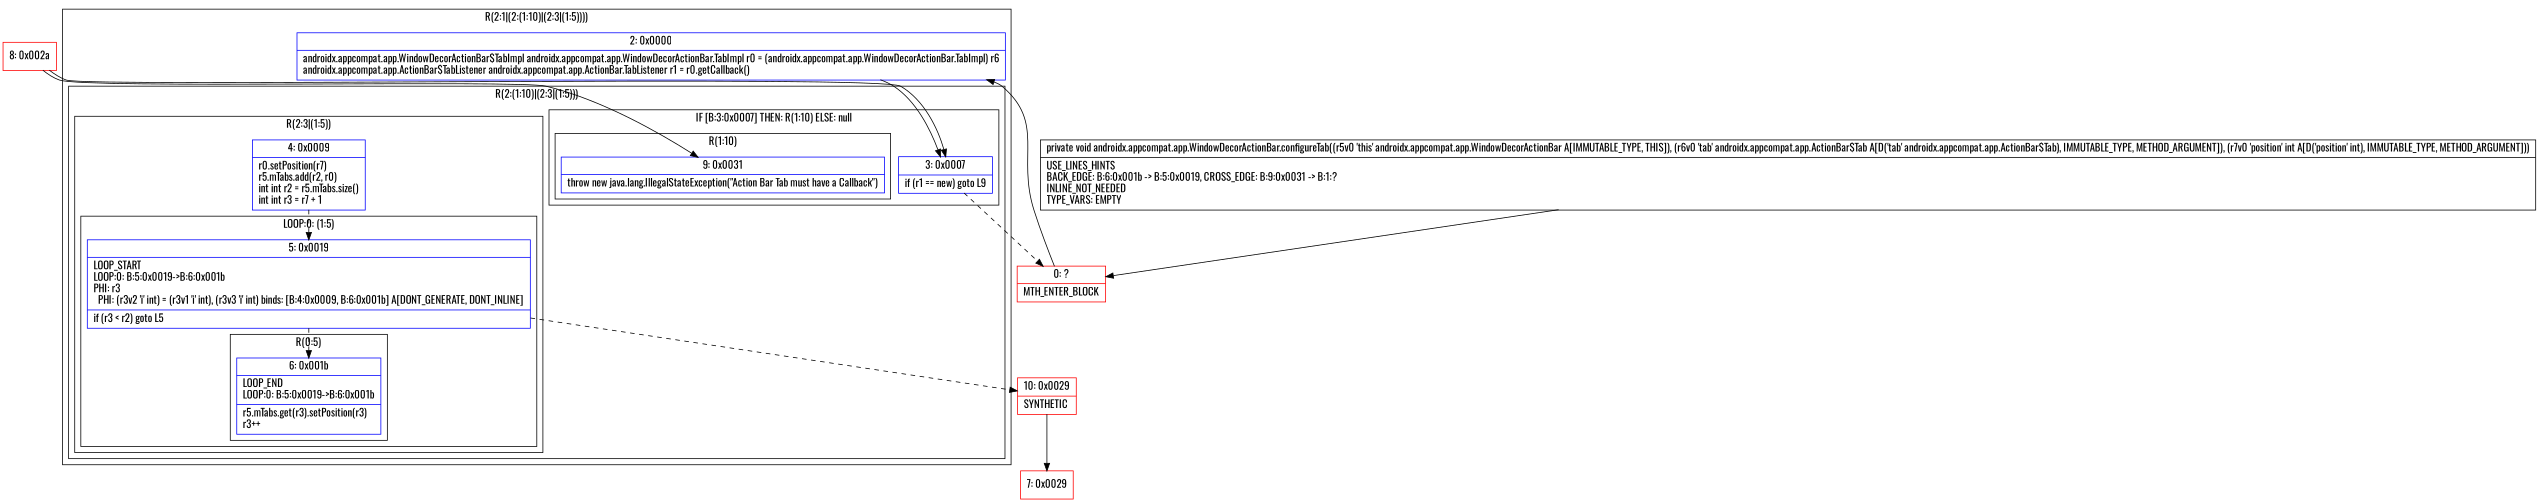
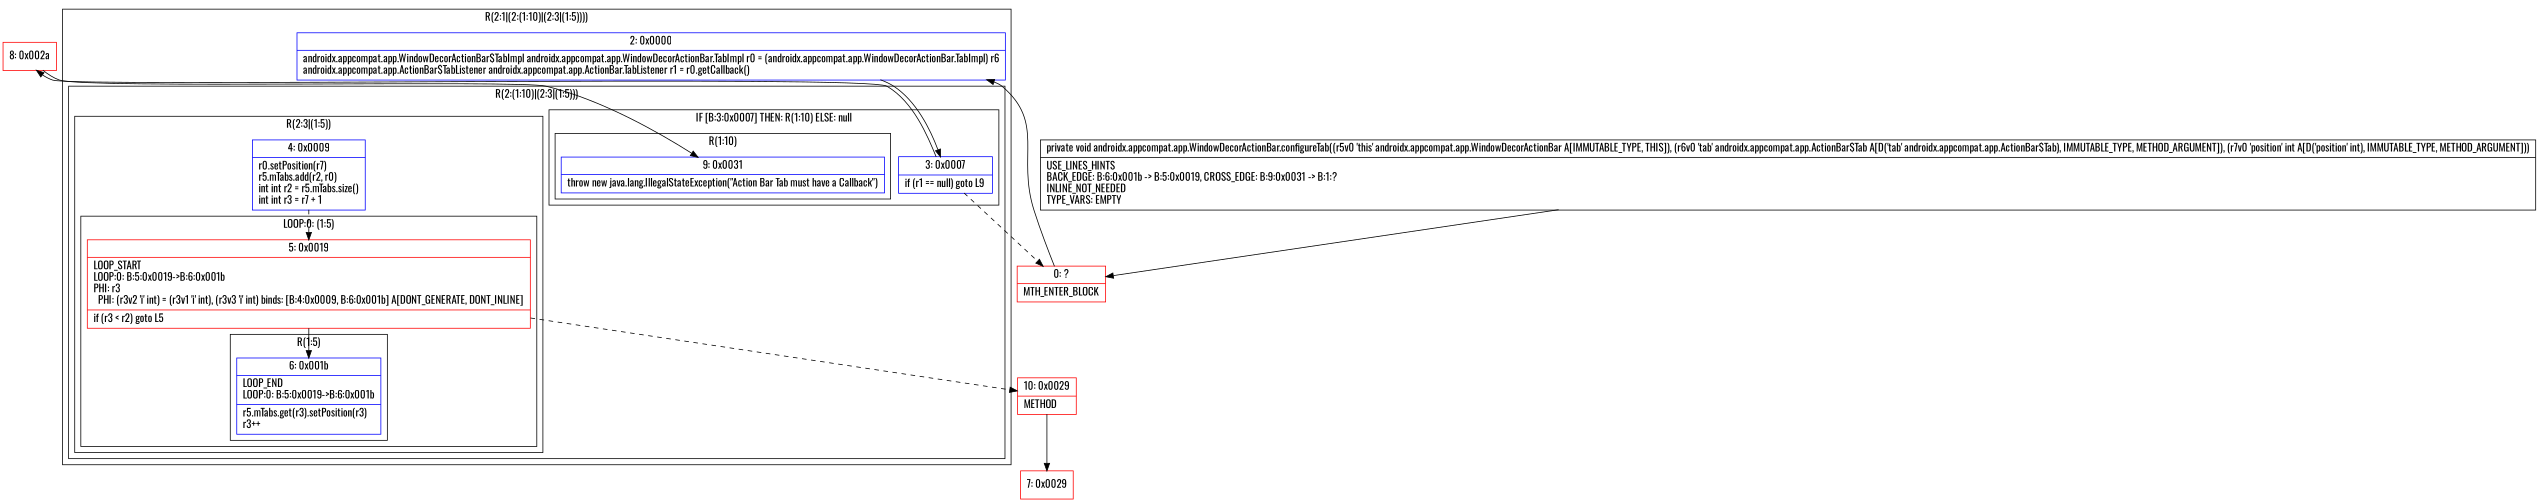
  digraph {
    fontname=Oswald
    node [color=blue fontname=Oswald shape=record]
    edge [fontname=Oswald]
    n1 [label="{9\:\ 0x0031|throw new java.lang.IllegalStateException(\"Action Bar Tab must have a Callback\")\l}"]
-   n2 [label="{3\:\ 0x0007|if (r1 == new) goto L9\l}"]
+   n2 [label="{3\:\ 0x0007|if (r1 == null) goto L9\l}"]
    n3 [label="{6\:\ 0x001b|LOOP_END\lLOOP:0: B:5:0x0019\-\>B:6:0x001b\l|r5.mTabs.get(r3).setPosition(r3)\lr3++\l}"]
-   n4 [label="{5\:\ 0x0019|LOOP_START\lLOOP:0: B:5:0x0019\-\>B:6:0x001b\lPHI: r3 \l  PHI: (r3v2 'i' int) = (r3v1 'i' int), (r3v3 'i' int) binds: [B:4:0x0009, B:6:0x001b] A[DONT_GENERATE, DONT_INLINE]\l|if (r3 \< r2) goto L5\l}"]
+   n4 [color=red label="{5\:\ 0x0019|LOOP_START\lLOOP:0: B:5:0x0019\-\>B:6:0x001b\lPHI: r3 \l  PHI: (r3v2 'i' int) = (r3v1 'i' int), (r3v3 'i' int) binds: [B:4:0x0009, B:6:0x001b] A[DONT_GENERATE, DONT_INLINE]\l|if (r3 \< r2) goto L5\l}"]
    n5 [label="{4\:\ 0x0009|r0.setPosition(r7)\lr5.mTabs.add(r2, r0)\lint int r2 = r5.mTabs.size()\lint int r3 = r7 + 1\l}"]
    n6 [label="{2\:\ 0x0000|androidx.appcompat.app.WindowDecorActionBar$TabImpl androidx.appcompat.app.WindowDecorActionBar.TabImpl r0 = (androidx.appcompat.app.WindowDecorActionBar.TabImpl) r6\landroidx.appcompat.app.ActionBar$TabListener androidx.appcompat.app.ActionBar.TabListener r1 = r0.getCallback()\l}"]
    n7 [color=red label="{8\:\ 0x002a}"]
    n8 [color=red label="{0\:\ ?|MTH_ENTER_BLOCK\l}"]
-   n9 [color=red label="{10\:\ 0x0029|SYNTHETIC\l}"]
+   n9 [color=red label="{10\:\ 0x0029|METHOD\l}"]
    n10 [color=red label="{7\:\ 0x0029}"]
    n11 [label="{private void androidx.appcompat.app.WindowDecorActionBar.configureTab((r5v0 'this' androidx.appcompat.app.WindowDecorActionBar A[IMMUTABLE_TYPE, THIS]), (r6v0 'tab' androidx.appcompat.app.ActionBar$Tab A[D('tab' androidx.appcompat.app.ActionBar$Tab), IMMUTABLE_TYPE, METHOD_ARGUMENT]), (r7v0 'position' int A[D('position' int), IMMUTABLE_TYPE, METHOD_ARGUMENT]))  | USE_LINES_HINTS\lBACK_EDGE: B:6:0x001b \-\> B:5:0x0019, CROSS_EDGE: B:9:0x0031 \-\> B:1:?\lINLINE_NOT_NEEDED\lTYPE_VARS: EMPTY\l}" color=""]
    subgraph cluster_1 {
      label="R(2:1|(2:(1:10)|(2:3|(1:5))))"
      n6
      subgraph cluster_2 {
        label="R(2:(1:10)|(2:3|(1:5)))"
        subgraph cluster_3 {
          label="IF [B:3:0x0007] THEN: R(1:10) ELSE: null"
          n2
          subgraph cluster_4 {
            label="R(1:10)"
            n1
          }
        }
        subgraph cluster_5 {
          label="R(2:3|(1:5))"
          n5
          subgraph cluster_6 {
            label="LOOP:0: (1:5)"
            n4
            subgraph cluster_7 {
-             label="R(0:5)"
+             label="R(1:5)"
              n3
            }
          }
        }
      }
    }
-   n7 -> n2
+   n2 -> n7
    n2 -> n8 [style=dashed]
-   n4 -> n3 [style=dashed]
+   n4 -> n3
    n4 -> n9 [style=dashed]
    n5 -> n4 [style=dashed]
    n6 -> n2
    n7 -> n1
    n8 -> n6
    n9 -> n10
    n11 -> n8
  }
